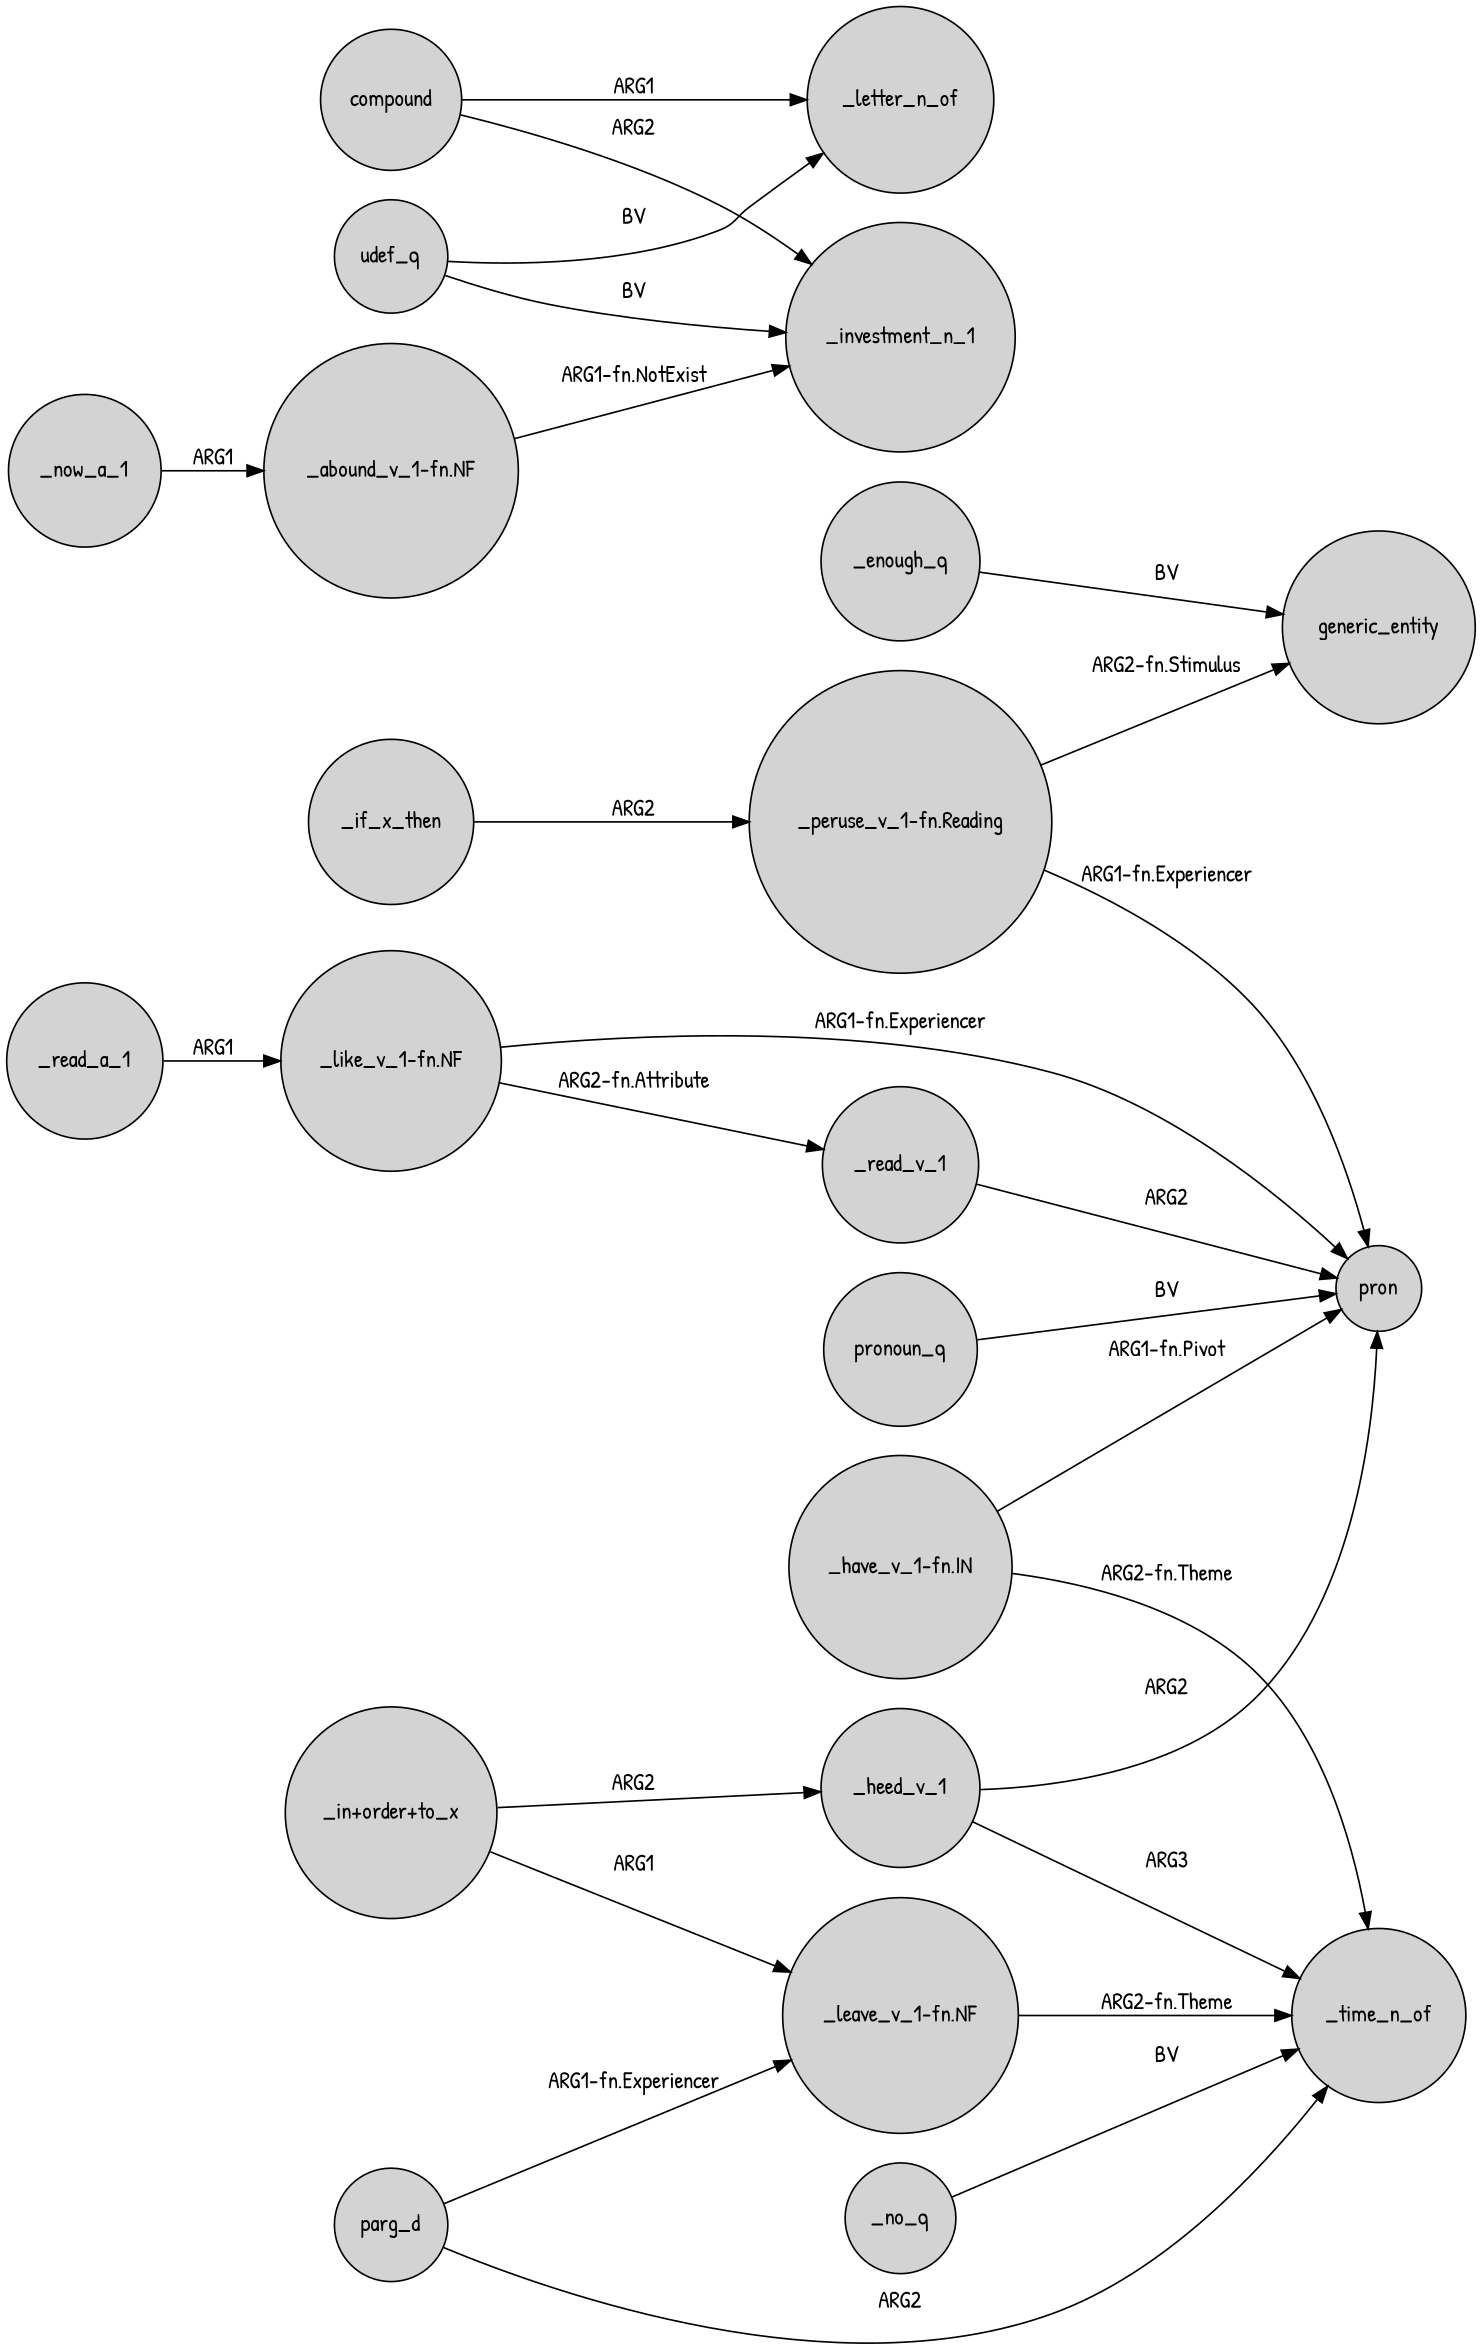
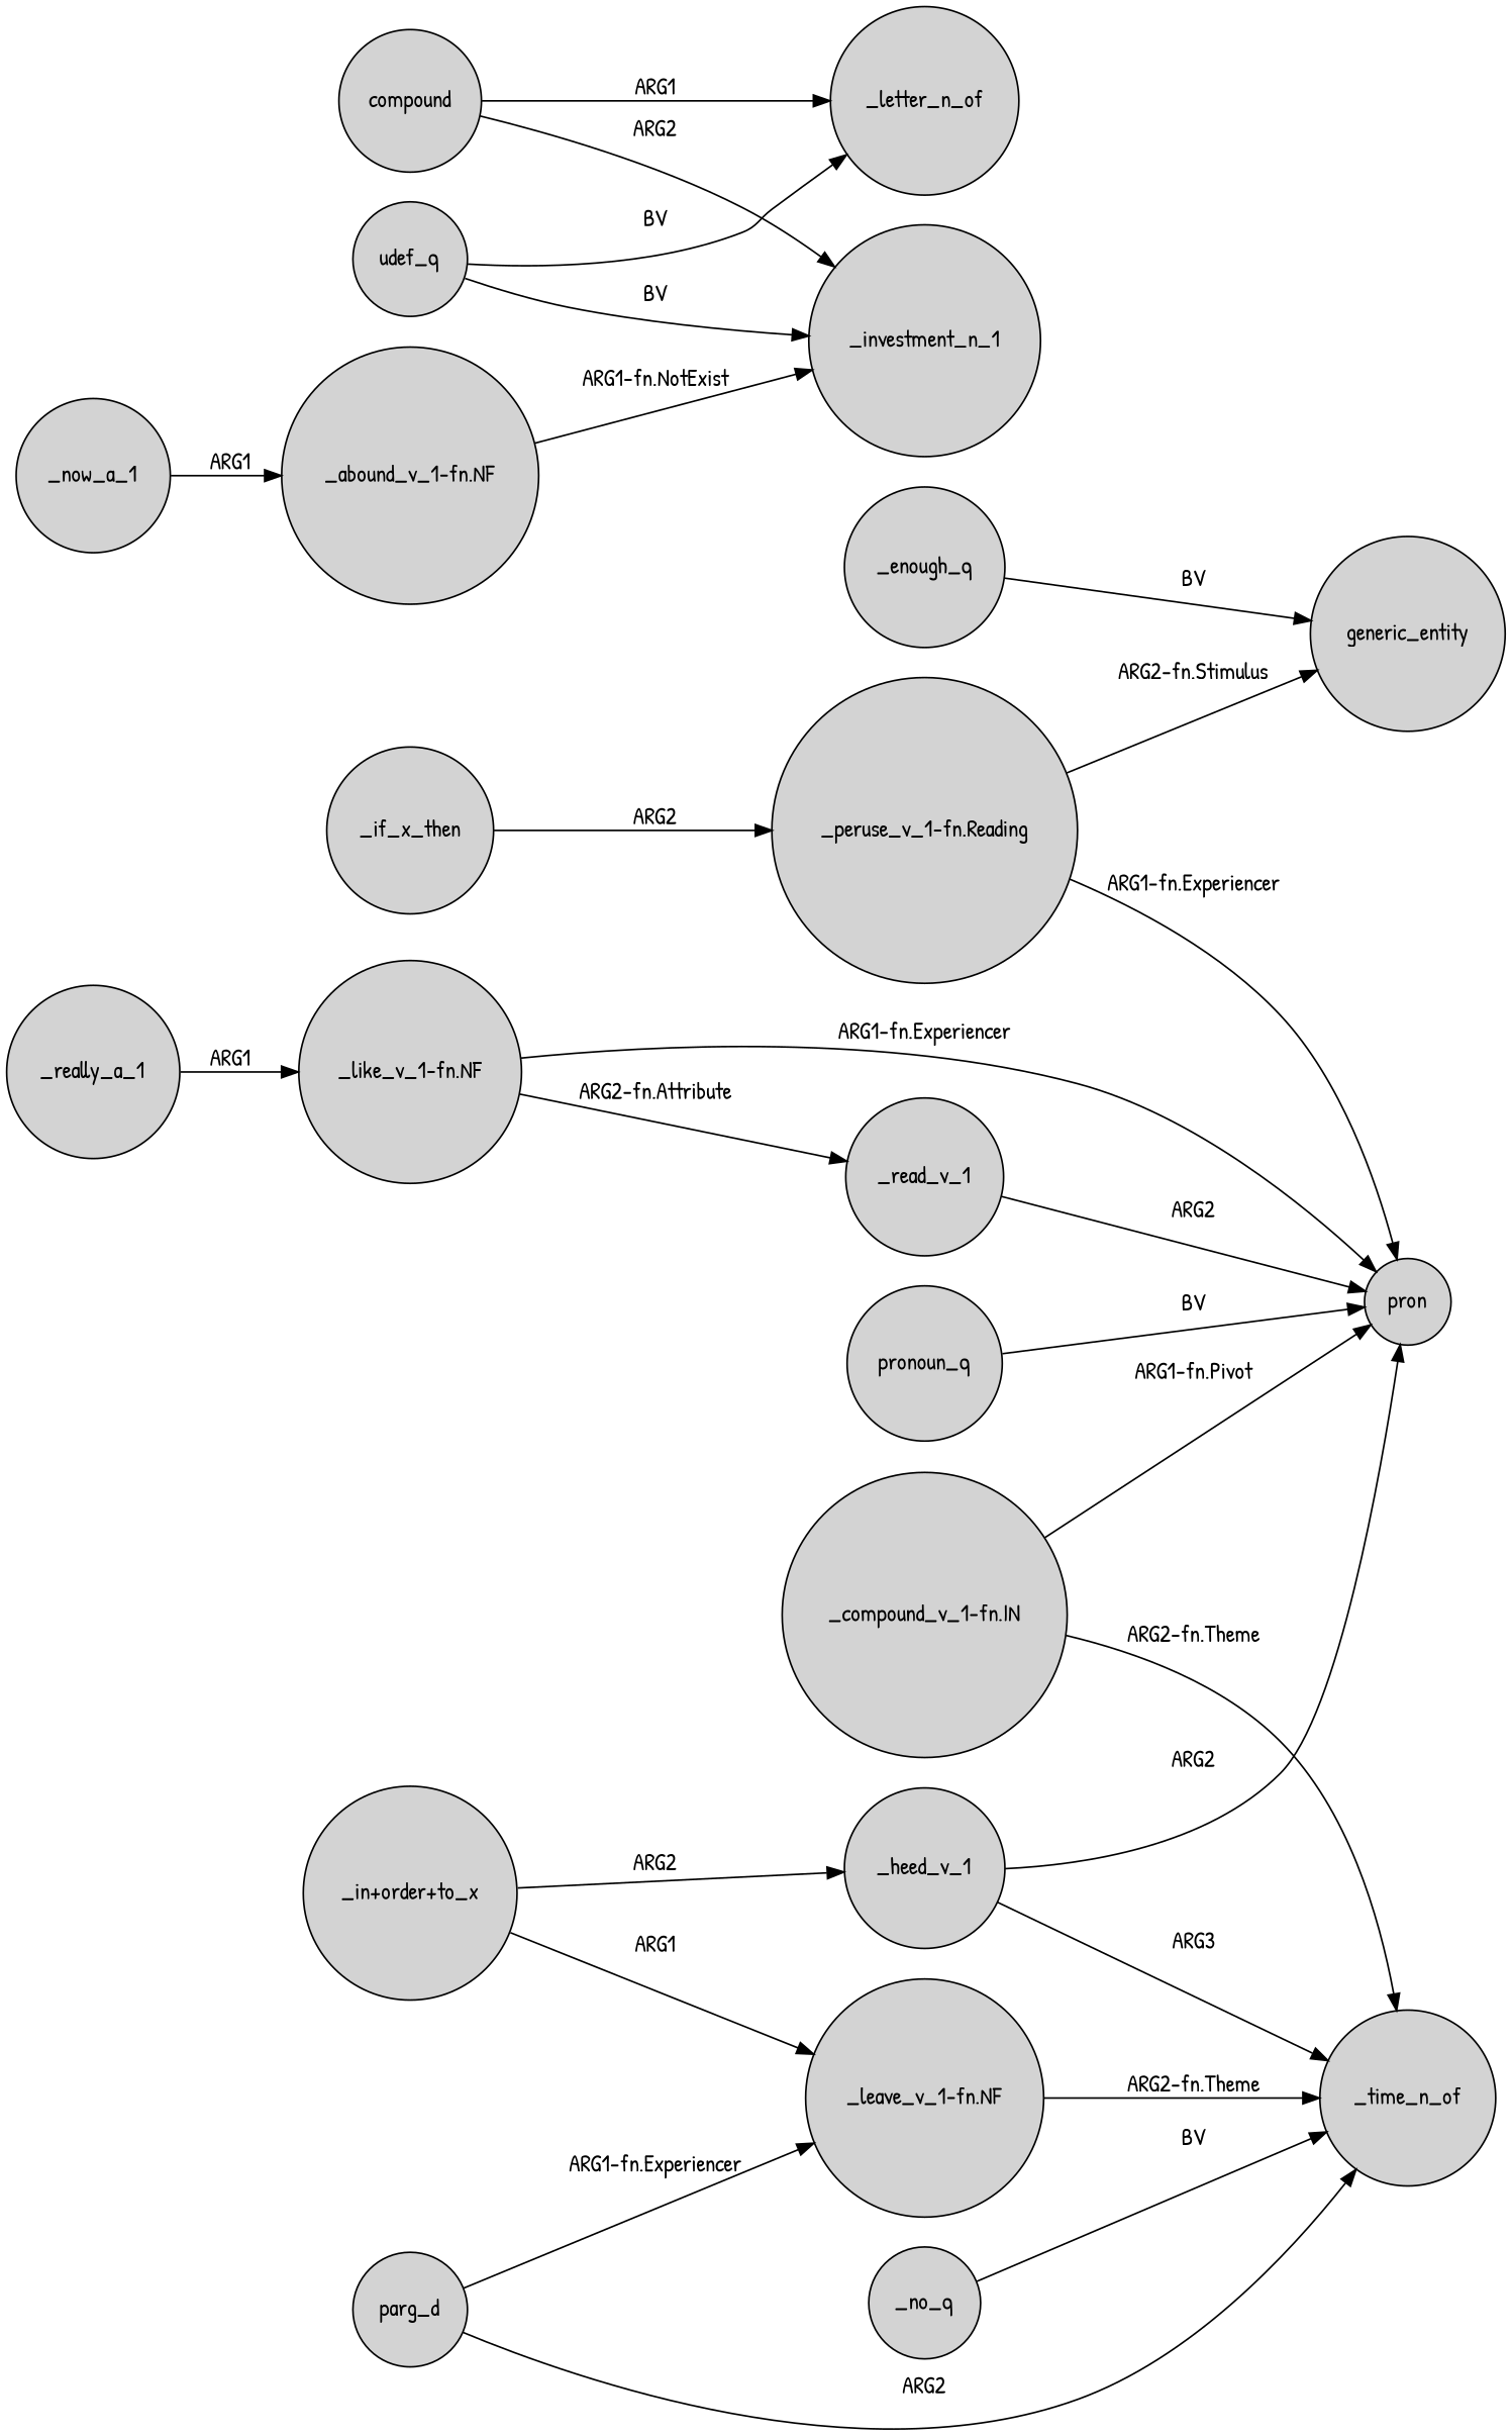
  digraph {
    fontname="Patrick Hand"
    rankdir=LR
    node [fontname="Patrick Hand" shape=circle style=filled]
    edge [fontname="Patrick Hand"]
    _enough_q
    generic_entity
-   "_have_v_1-fn.IN"
+   "_have_v_1-fn.IN" [label="_compound_v_1-fn.IN"]
    pron
    _time_n_of
    udef_q
    _letter_n_of
    _investment_n_1
    _heed_v_1
    _if_x_then
    "_peruse_v_1-fn.Reading"
    _no_q
    compound
    _read_v_1
    parg_d
    "_leave_v_1-fn.NF"
    "_in+order+to_x"
    pronoun_q
-   _really_a_1 [label=_read_a_1]
+   _really_a_1
    "_like_v_1-fn.NF"
    _now_a_1
    "_abound_v_1-fn.NF"
    _enough_q -> generic_entity [label=BV]
    "_have_v_1-fn.IN" -> pron [label="ARG1-fn.Pivot"]
    "_have_v_1-fn.IN" -> _time_n_of [label="ARG2-fn.Theme"]
    udef_q -> _letter_n_of [label=BV]
    udef_q -> _investment_n_1 [label=BV]
    _heed_v_1 -> pron [label=ARG2]
    _heed_v_1 -> _time_n_of [label=ARG3]
    _if_x_then -> "_peruse_v_1-fn.Reading" [label=ARG2]
    "_peruse_v_1-fn.Reading" -> generic_entity [label="ARG2-fn.Stimulus"]
    "_peruse_v_1-fn.Reading" -> pron [label="ARG1-fn.Experiencer"]
    _no_q -> _time_n_of [label=BV]
    compound -> _letter_n_of [label=ARG1]
    compound -> _investment_n_1 [label=ARG2]
    _read_v_1 -> pron [label=ARG2]
    parg_d -> _time_n_of [label=ARG2]
    parg_d -> "_leave_v_1-fn.NF" [label="ARG1-fn.Experiencer"]
    "_leave_v_1-fn.NF" -> _time_n_of [label="ARG2-fn.Theme"]
    "_in+order+to_x" -> _heed_v_1 [label=ARG2]
    "_in+order+to_x" -> "_leave_v_1-fn.NF" [label=ARG1]
    pronoun_q -> pron [label=BV]
    _really_a_1 -> "_like_v_1-fn.NF" [label=ARG1]
    "_like_v_1-fn.NF" -> pron [label="ARG1-fn.Experiencer"]
    "_like_v_1-fn.NF" -> _read_v_1 [label="ARG2-fn.Attribute"]
    _now_a_1 -> "_abound_v_1-fn.NF" [label=ARG1]
    "_abound_v_1-fn.NF" -> _investment_n_1 [label="ARG1-fn.NotExist"]
  }
